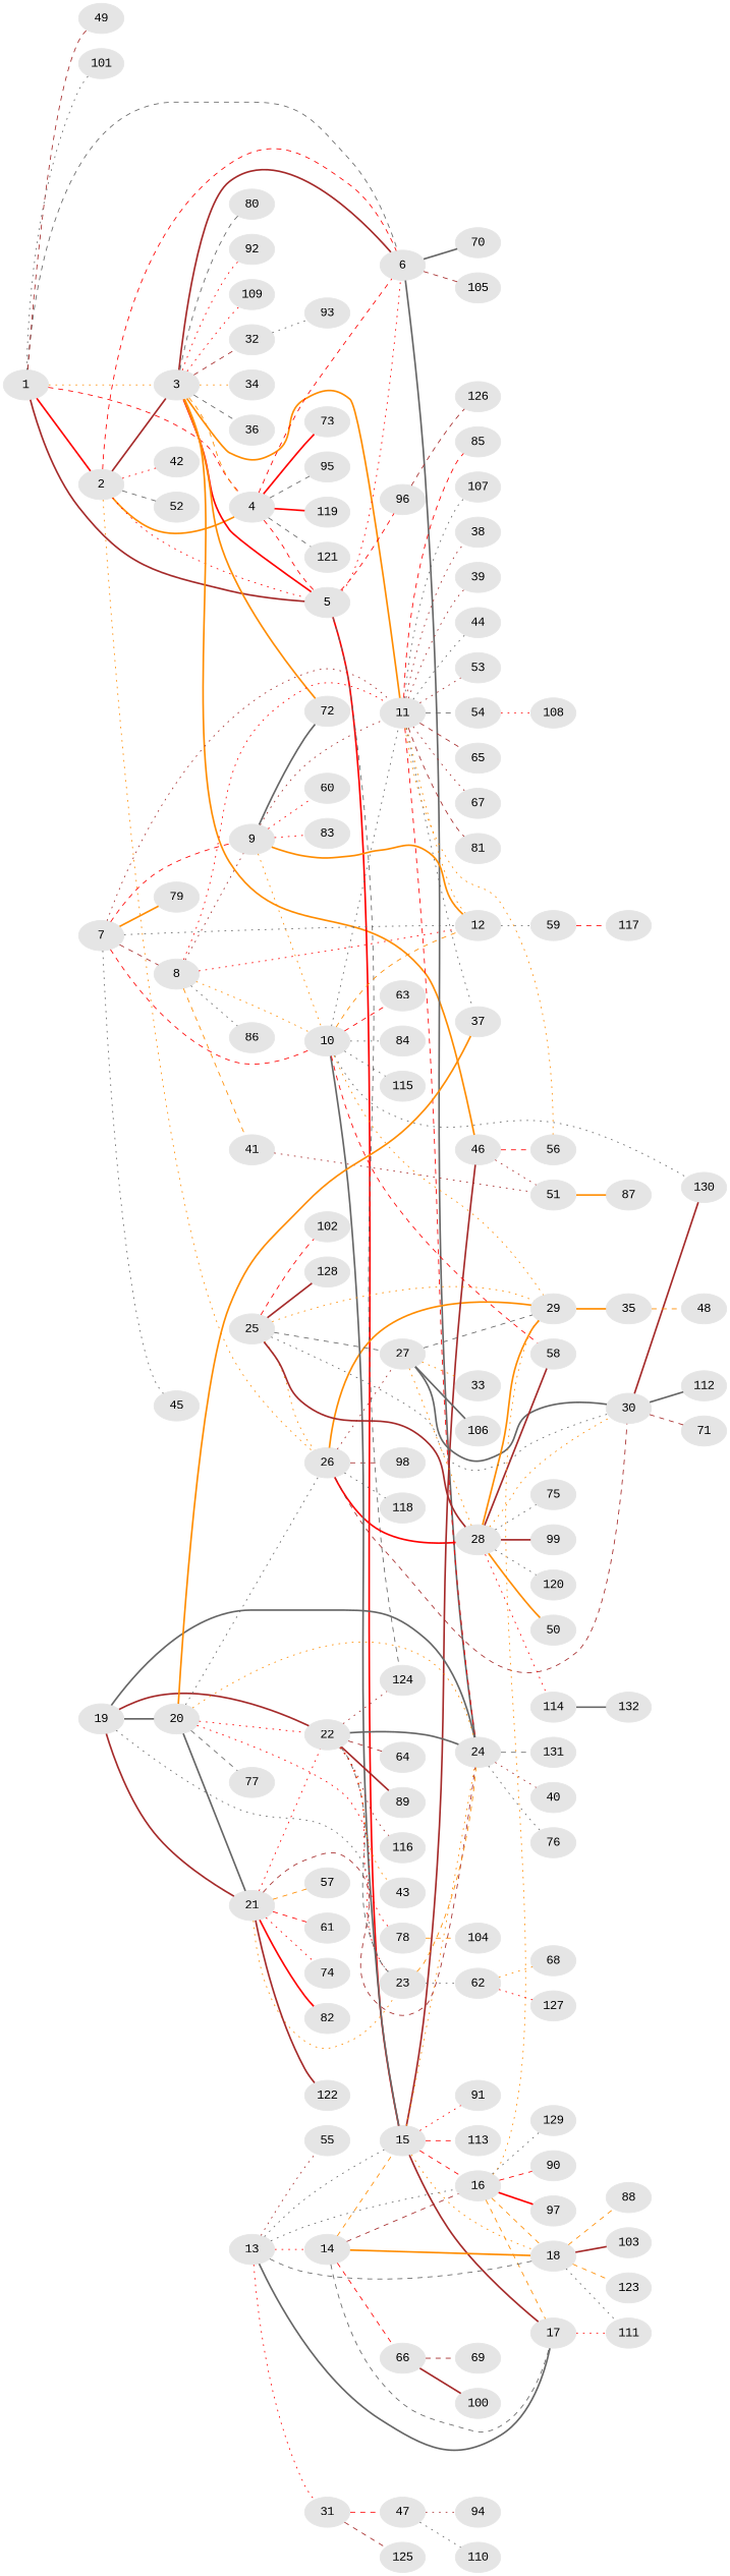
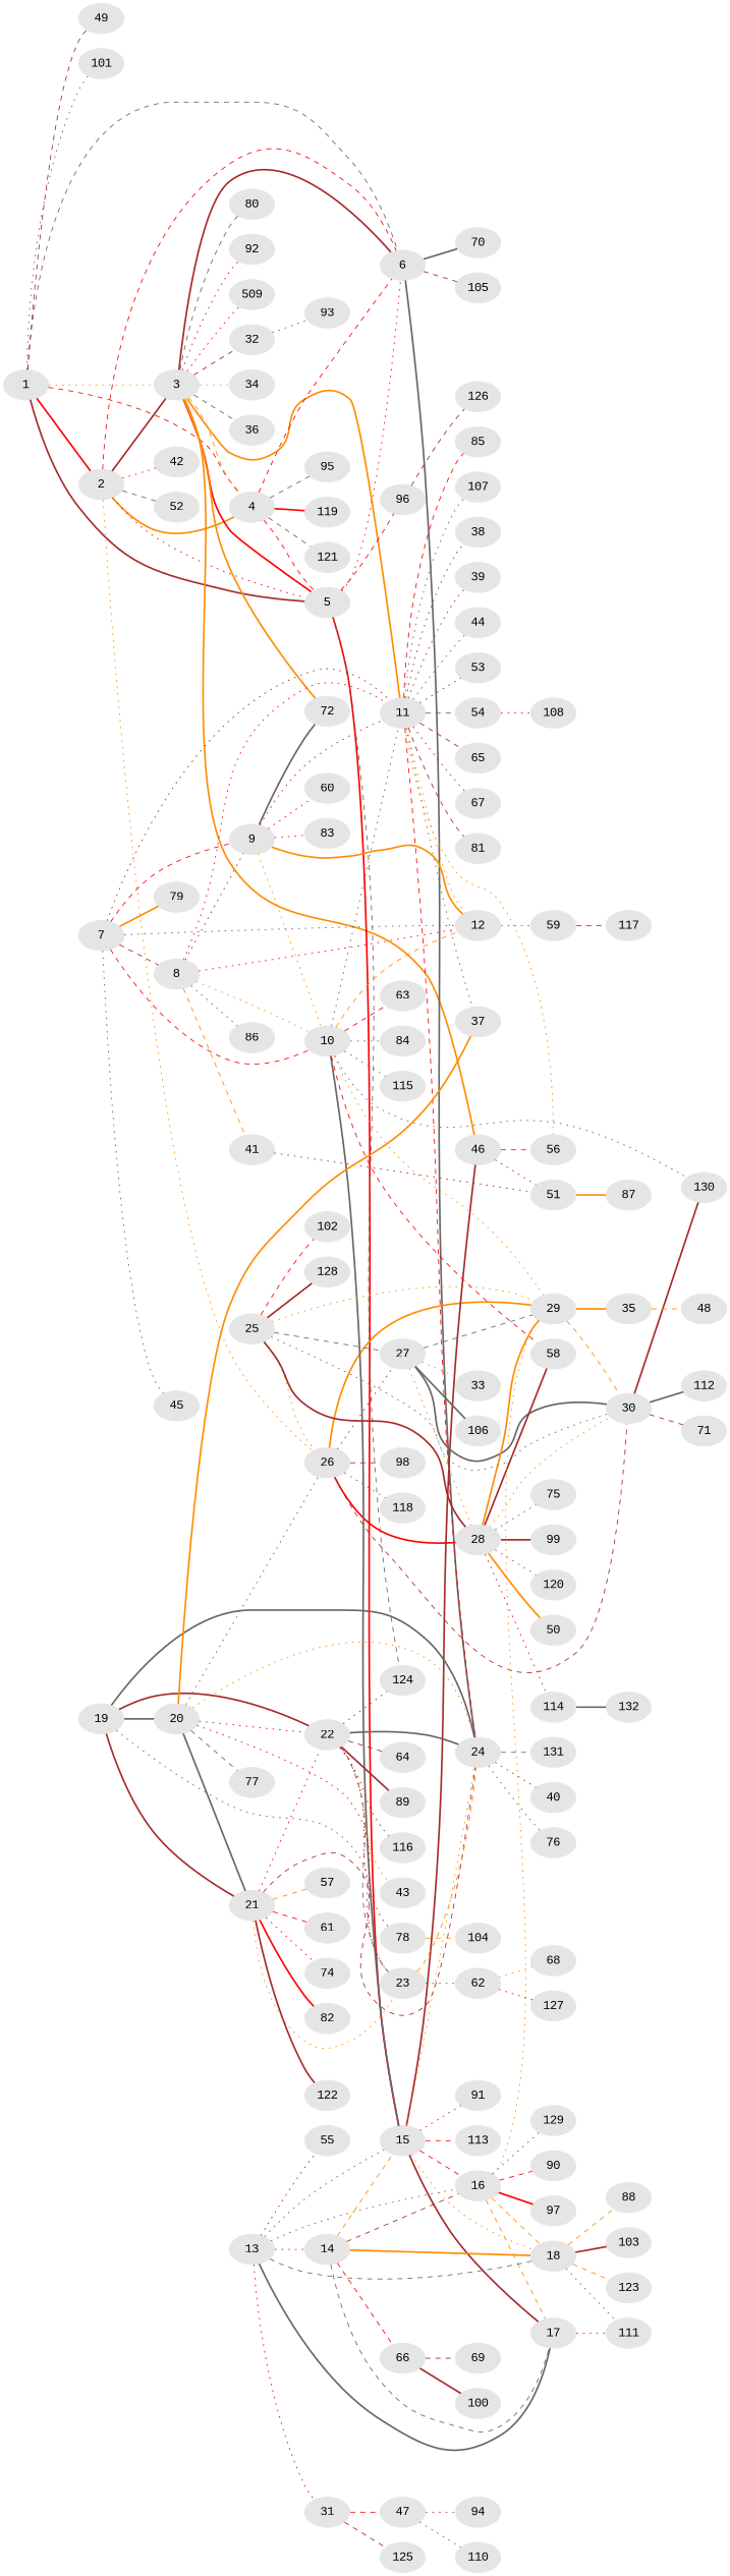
  graph {
    fontname="Liberation Mono"
    rankdir=LR
    node [color=gray90 fontname="Liberation Mono" style=filled]
    edge [color=gray40 fontname="Liberation Mono" style=dotted]
    1
    2
    3
    4
    5
    6
    49
    101
    26
    42
    52
    11
    32
    34
    36
    46
    72
    80
    92
-   109
-   73
+   109 [label=509]
    95
    119
    121
    15
    96
    124
    24
    70
    105
    29
    27
    28
    30
    98
    118
    12
    37
    38
    39
    44
    53
    54
    56
    65
    67
    81
    85
    107
    93
    51
    16
    17
    18
    91
    113
    126
    40
    76
    131
    7
    8
    9
    10
    45
    79
    41
    86
    60
    83
    58
    63
    84
    115
    130
    59
    35
    108
    117
    13
    14
    31
    55
    66
    90
    97
    129
    111
    88
    103
    123
    47
    125
    69
    100
    19
    20
    21
    22
    23
    77
    57
    61
    74
    82
    122
    43
    64
    78
    89
    116
    62
    104
    68
    127
    25
    102
    128
    33
    106
    50
    75
    99
    114
    120
    71
    112
    132
    48
    94
    110
    87
    1 -- 2 [color=red style=bold]
    1 -- 3 [color=darkorange]
    1 -- 4 [color=red style=dashed]
    1 -- 5 [color=brown style=bold]
    1 -- 6 [style=dashed]
    1 -- 49 [color=brown style=dashed]
    1 -- 101
    2 -- 3 [color=brown style=bold]
    2 -- 4 [color=darkorange style=bold]
    2 -- 5 [color=red]
    2 -- 6 [color=red style=dashed]
    2 -- 26 [color=darkorange]
    2 -- 42 [color=red]
    2 -- 52 [style=dashed]
    3 -- 4 [color=darkorange style=dashed]
    3 -- 5 [color=red style=bold]
    3 -- 6 [color=brown style=bold]
    3 -- 11 [color=darkorange style=bold]
    3 -- 32 [color=brown style=dashed]
    3 -- 34 [color=darkorange]
    3 -- 36 [style=dashed]
    3 -- 46 [color=darkorange style=bold]
    3 -- 72 [color=darkorange style=bold]
    3 -- 80 [style=dashed]
    3 -- 92 [color=red]
    3 -- 109 [color=red]
    4 -- 5 [color=red style=dashed]
    4 -- 6 [color=red style=dashed]
-   4 -- 73 [color=red style=bold]
    4 -- 95 [style=dashed]
    4 -- 119 [color=red style=bold]
    4 -- 121 [style=dashed]
    5 -- 6 [color=red]
    5 -- 15 [color=red style=bold]
    5 -- 96 [color=red style=dashed]
    5 -- 124 [style=dashed]
    6 -- 24 [style=bold]
    6 -- 70 [style=bold]
    6 -- 105 [color=brown style=dashed]
    26 -- 29 [color=darkorange style=bold]
    26 -- 27 [color=brown]
    26 -- 28 [color=red style=bold]
    26 -- 30 [color=brown style=dashed]
    26 -- 98 [color=brown style=dashed]
    26 -- 118
    11 -- 24 [color=red style=dashed]
    11 -- 12 [color=darkorange]
    11 -- 37
    11 -- 38 [color=brown]
    11 -- 39 [color=brown]
    11 -- 44
    11 -- 53 [color=brown]
    11 -- 54 [style=dashed]
    11 -- 56 [color=darkorange]
    11 -- 65 [color=brown style=dashed]
    11 -- 67 [color=brown]
    11 -- 81 [color=brown style=dashed]
    11 -- 85 [color=red style=dashed]
    11 -- 107
    32 -- 93
    46 -- 56 [color=red style=dashed]
    46 -- 51 [color=brown]
    15 -- 46 [color=brown style=bold]
    15 -- 24 [color=darkorange]
    15 -- 16 [color=red style=dashed]
    15 -- 17 [color=brown style=bold]
    15 -- 18 [color=darkorange]
    15 -- 91 [color=red]
    15 -- 113 [color=red style=dashed]
    96 -- 126 [color=brown style=dashed]
    24 -- 40 [color=brown]
    24 -- 76
    24 -- 131 [style=dashed]
+   29 -- 30 [color=darkorange style=dashed]
    29 -- 35 [color=darkorange style=bold]
    27 -- 29 [style=dashed]
    27 -- 28 [color=darkorange]
    27 -- 30 [style=bold]
    27 -- 33 [color=darkorange]
    27 -- 106 [style=bold]
    28 -- 29 [color=darkorange style=bold]
    28 -- 30 [color=darkorange]
    28 -- 58 [color=brown style=bold]
    28 -- 50 [color=darkorange style=bold]
    28 -- 75
    28 -- 99 [color=brown style=bold]
    28 -- 114 [color=red]
    28 -- 120
    30 -- 130 [color=brown style=bold]
    30 -- 71 [color=brown style=dashed]
    30 -- 112 [style=bold]
    12 -- 59
    54 -- 108 [color=red]
    51 -- 87 [color=darkorange style=bold]
    16 -- 29 [color=darkorange]
    16 -- 17 [color=darkorange style=dashed]
    16 -- 18 [color=darkorange style=dashed]
    16 -- 90 [color=red style=dashed]
    16 -- 97 [color=red style=bold]
    16 -- 129
    17 -- 111 [color=red]
    18 -- 111
    18 -- 88 [color=darkorange style=dashed]
    18 -- 103 [color=brown style=bold]
    18 -- 123 [color=darkorange style=dashed]
    7 -- 11 [color=brown]
    7 -- 12
    7 -- 8 [color=brown style=dashed]
    7 -- 9 [color=red style=dashed]
    7 -- 10 [color=red style=dashed]
    7 -- 45
    7 -- 79 [color=darkorange style=bold]
    8 -- 11 [color=red]
    8 -- 12 [color=red]
    8 -- 9 [color=brown]
    8 -- 10 [color=darkorange]
    8 -- 41 [color=darkorange style=dashed]
    8 -- 86
    9 -- 11 [color=brown]
    9 -- 72 [style=bold]
    9 -- 12 [color=darkorange style=bold]
    9 -- 10 [color=darkorange]
    9 -- 60 [color=red]
    9 -- 83 [color=red]
    10 -- 11
    10 -- 15 [style=bold]
    10 -- 29 [color=darkorange]
    10 -- 12 [color=darkorange style=dashed]
    10 -- 58 [color=red style=dashed]
    10 -- 63 [color=red style=dashed]
    10 -- 84
    10 -- 115
    10 -- 130
    41 -- 51 [color=brown]
    59 -- 117 [color=red style=dashed]
    35 -- 48 [color=darkorange style=dashed]
    13 -- 15
    13 -- 16
    13 -- 17 [style=bold]
    13 -- 18 [style=dashed]
    13 -- 14 [color=red]
    13 -- 31 [color=red]
    13 -- 55 [color=brown]
    14 -- 15 [color=darkorange style=dashed]
    14 -- 16 [color=brown style=dashed]
    14 -- 17 [style=dashed]
    14 -- 18 [color=darkorange style=bold]
    14 -- 66 [color=red style=dashed]
    31 -- 47 [color=red style=dashed]
    31 -- 125 [color=brown style=dashed]
    66 -- 69 [color=brown style=dashed]
    66 -- 100 [color=brown style=bold]
    47 -- 94 [color=brown]
    47 -- 110
    19 -- 24 [style=bold]
    19 -- 20 [style=bold]
    19 -- 21 [color=brown style=bold]
    19 -- 22 [color=brown style=bold]
    19 -- 23
    20 -- 26
    20 -- 24 [color=darkorange]
    20 -- 37 [color=darkorange style=bold]
    20 -- 21 [style=bold]
    20 -- 22 [color=red]
    20 -- 23 [color=red]
    20 -- 77 [style=dashed]
    21 -- 24 [color=brown style=dashed]
    21 -- 22 [color=red]
    21 -- 23 [color=darkorange]
    21 -- 57 [color=darkorange style=dashed]
    21 -- 61 [color=red style=dashed]
    21 -- 74 [color=red]
    21 -- 82 [color=red style=bold]
    21 -- 122 [color=brown style=bold]
    22 -- 124 [color=brown]
    22 -- 24 [style=bold]
    22 -- 23 [style=dashed]
    22 -- 43 [color=darkorange]
    22 -- 64 [color=brown style=dashed]
    22 -- 78 [color=red]
    22 -- 89 [color=brown style=bold]
    22 -- 116 [color=brown]
    23 -- 24 [color=darkorange style=dashed]
    23 -- 62
    78 -- 104 [color=darkorange style=dashed]
    62 -- 68 [color=darkorange]
    62 -- 127 [color=red]
    25 -- 26 [color=darkorange]
    25 -- 29 [color=darkorange]
    25 -- 27 [style=dashed]
    25 -- 28 [color=brown style=bold]
    25 -- 30
    25 -- 102 [color=red style=dashed]
    25 -- 128 [color=brown style=bold]
    114 -- 132 [style=bold]
  }
